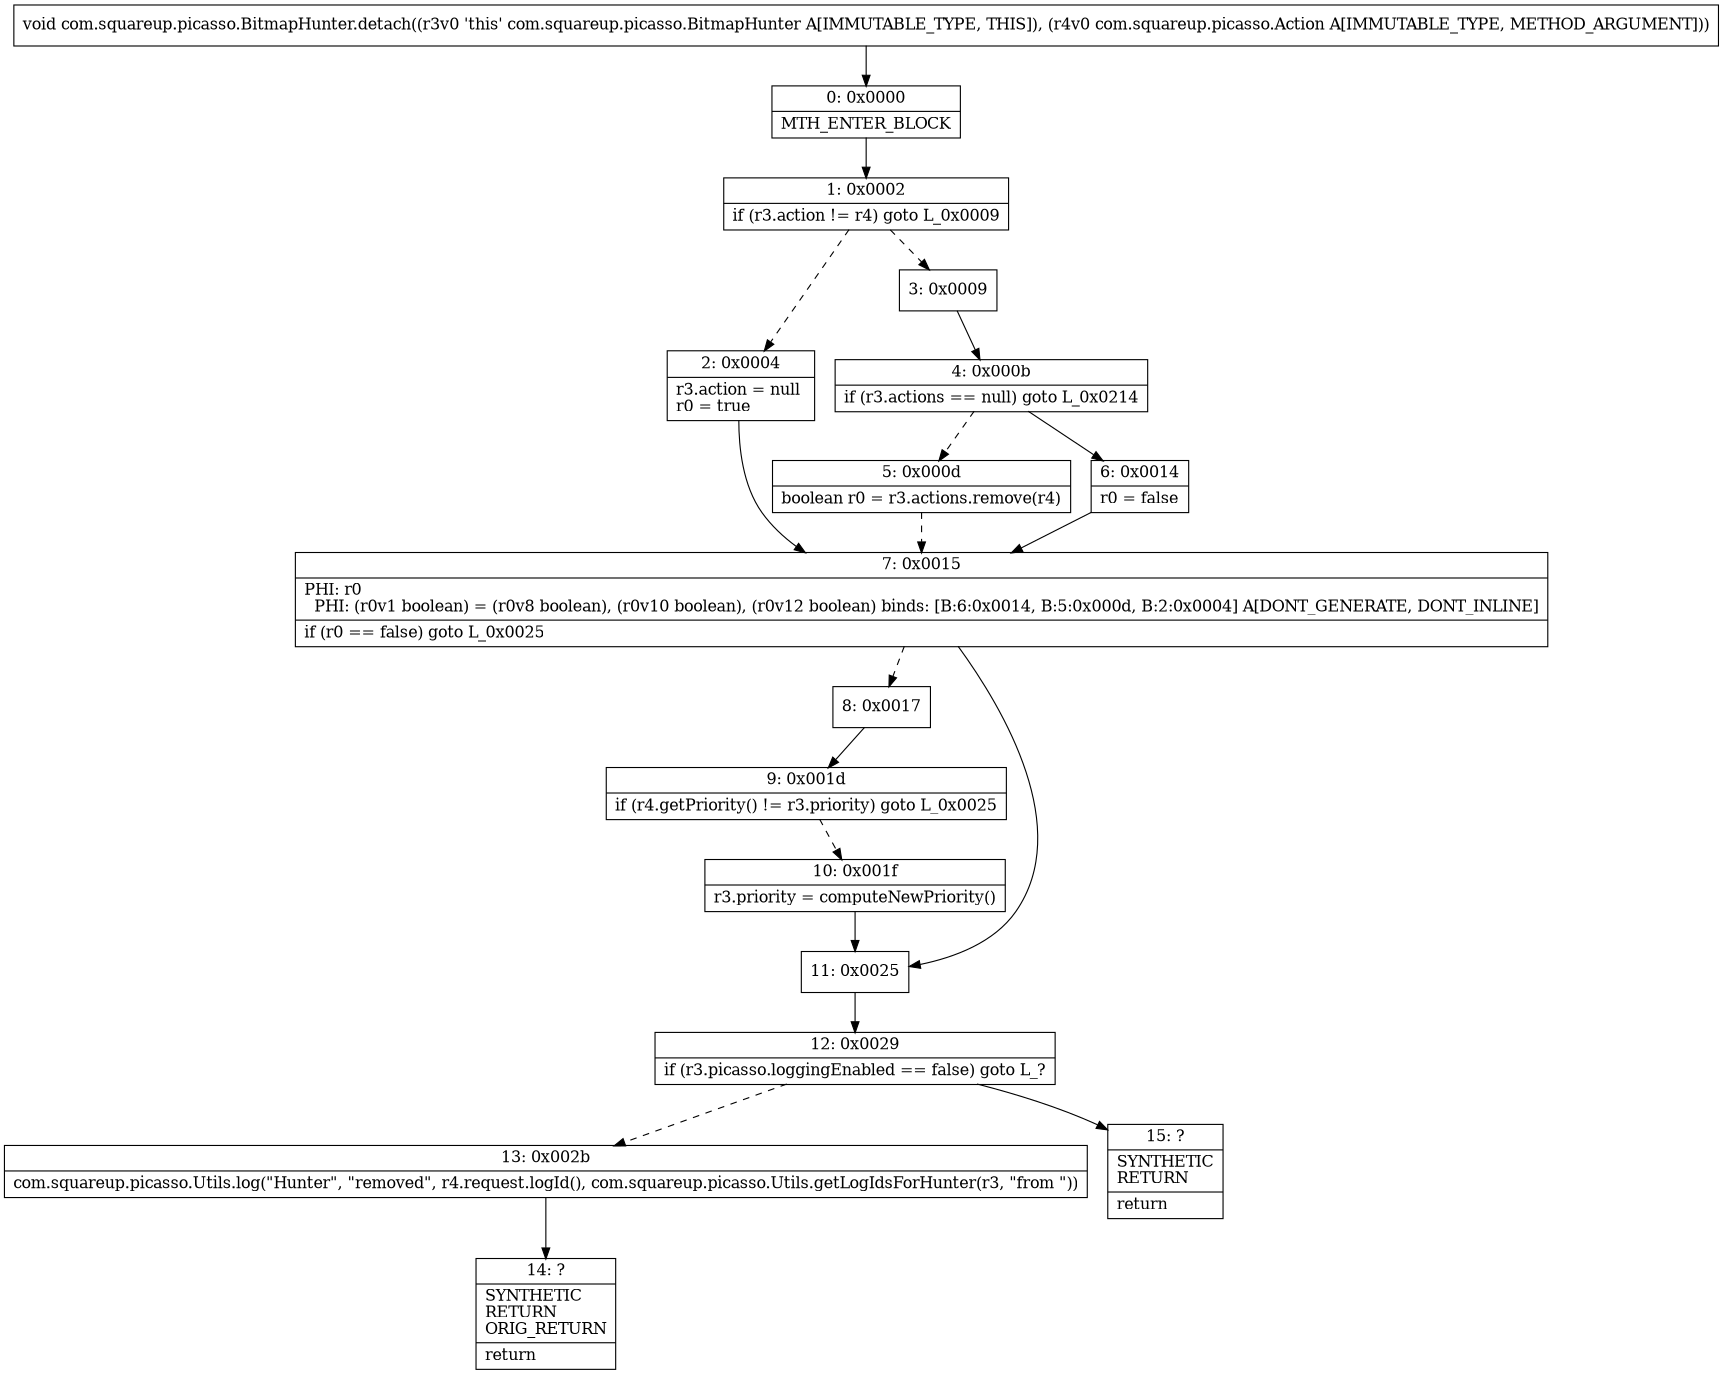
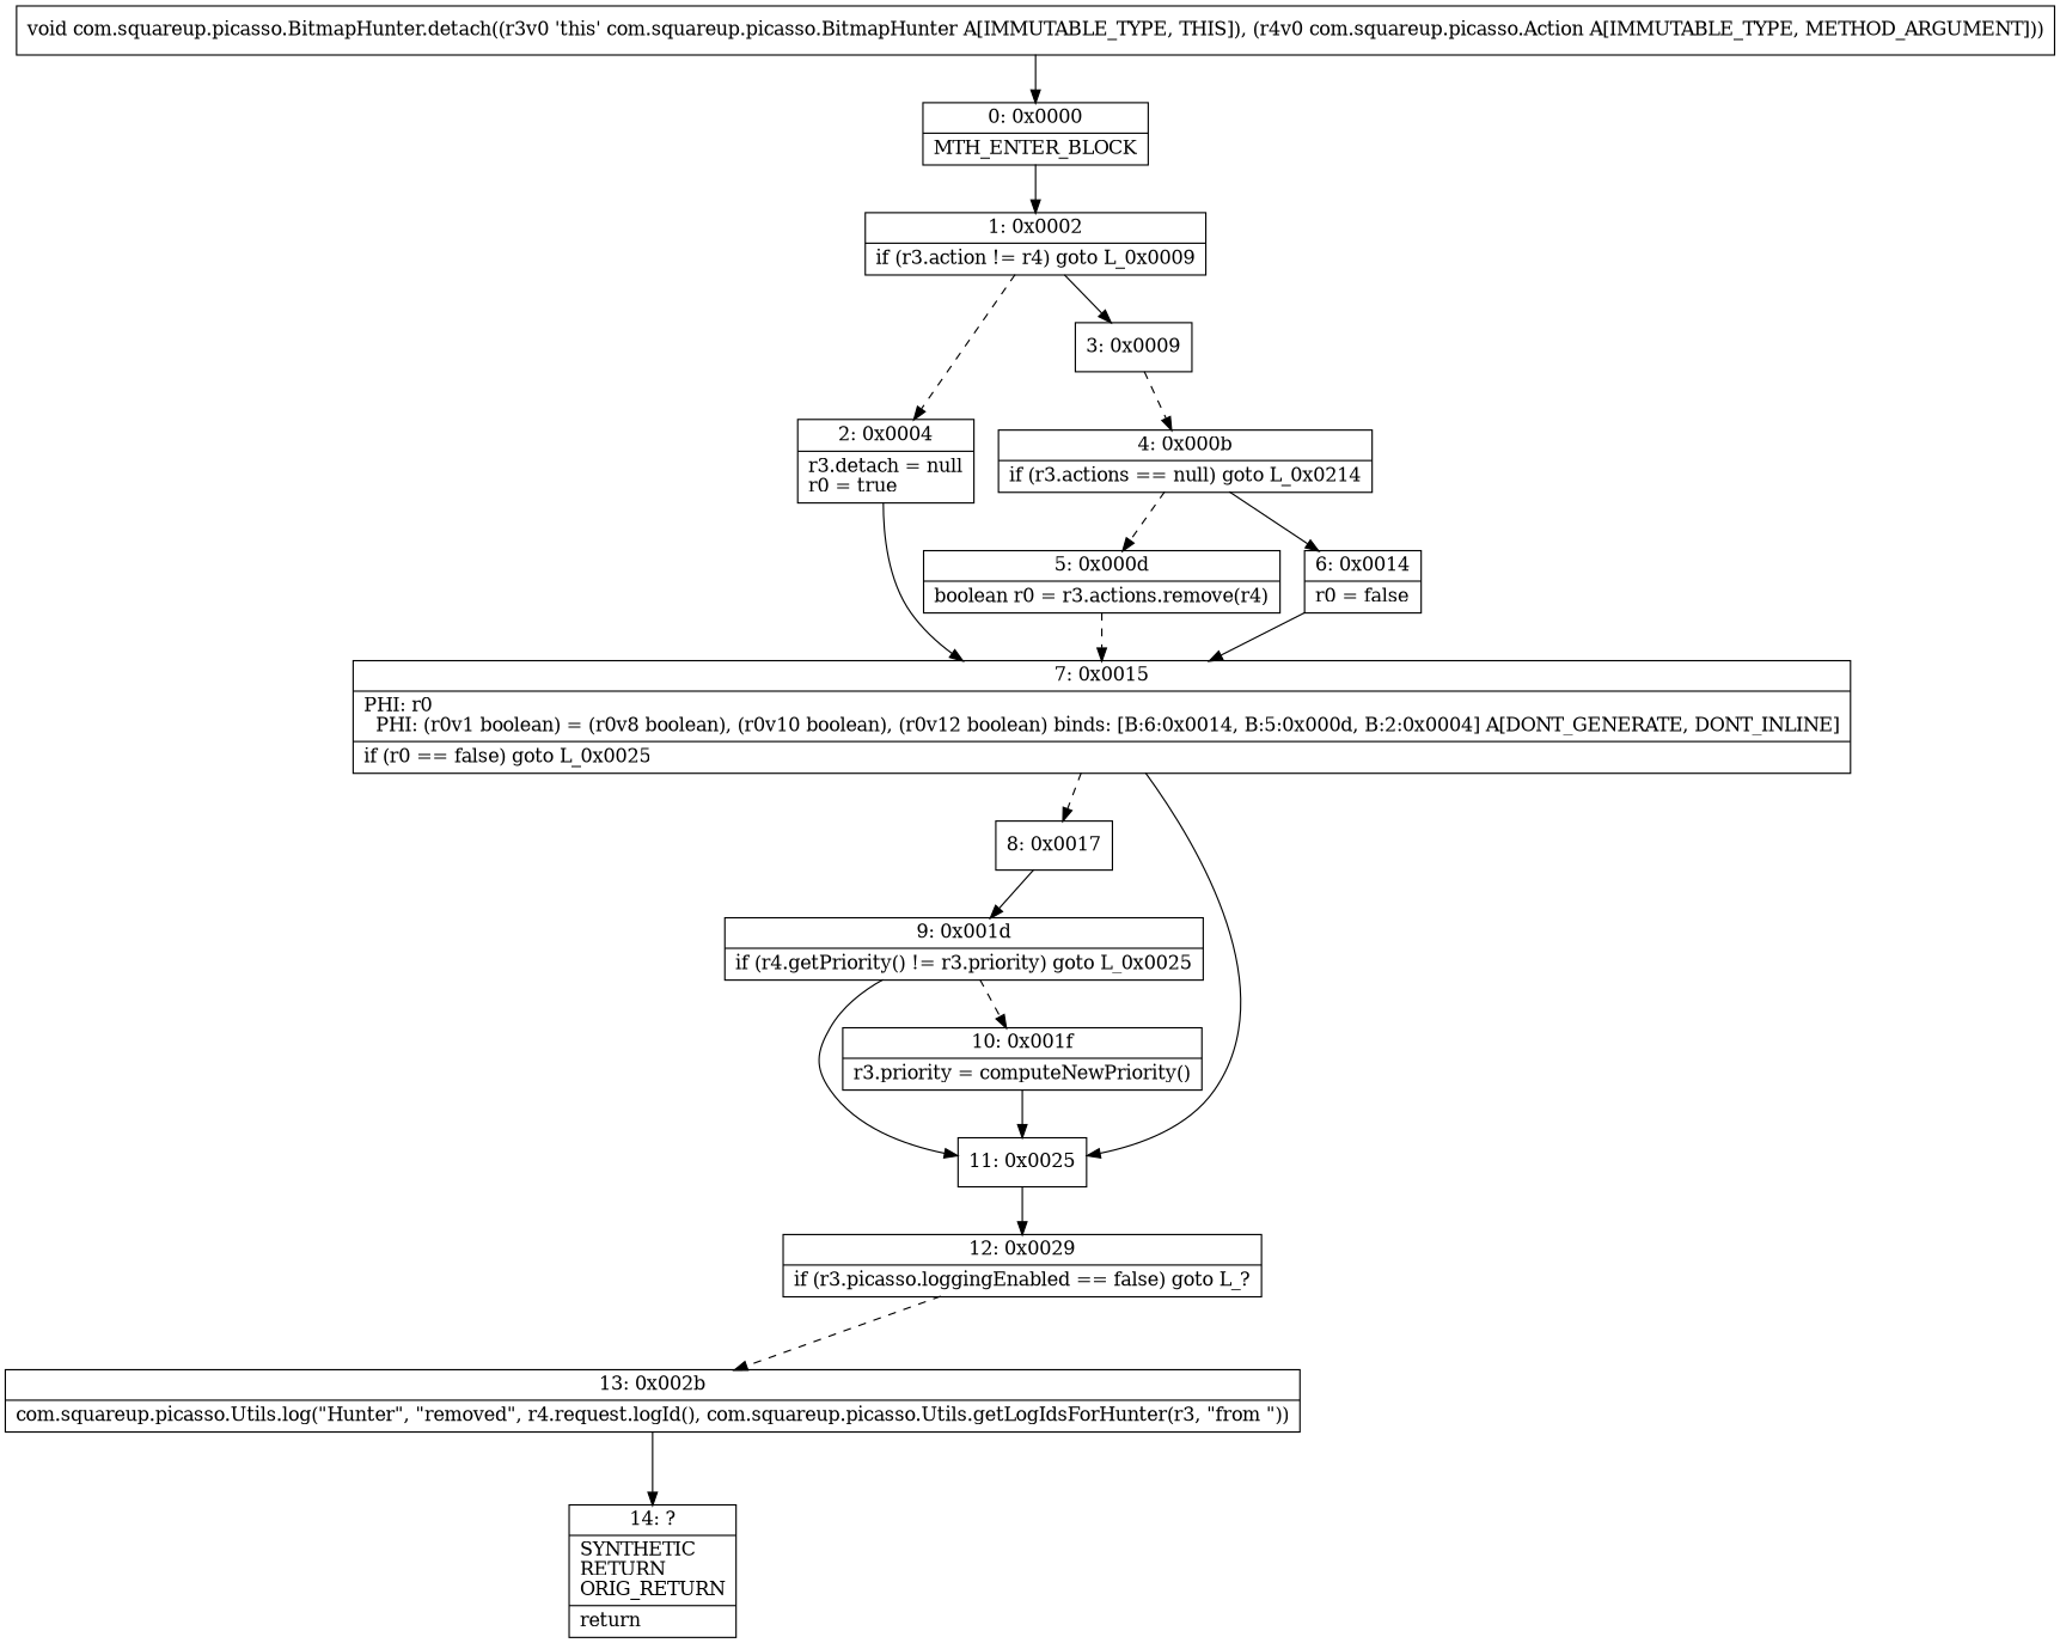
  digraph {
    node [shape=record]
    n1 [label="{0\:\ 0x0000|MTH_ENTER_BLOCK\l}"]
    n2 [label="{1\:\ 0x0002|if (r3.action != r4) goto L_0x0009\l}"]
-   n3 [label="{2\:\ 0x0004|r3.action = null\lr0 = true\l}"]
+   n3 [label="{2\:\ 0x0004|r3.detach = null\lr0 = true\l}"]
    n4 [label="{3\:\ 0x0009}"]
    n5 [label="{7\:\ 0x0015|PHI: r0 \l  PHI: (r0v1 boolean) = (r0v8 boolean), (r0v10 boolean), (r0v12 boolean) binds: [B:6:0x0014, B:5:0x000d, B:2:0x0004] A[DONT_GENERATE, DONT_INLINE]\l|if (r0 == false) goto L_0x0025\l}"]
    n6 [label="{4\:\ 0x000b|if (r3.actions == null) goto L_0x0214\l}"]
    n7 [label="{8\:\ 0x0017}"]
    n8 [label="{11\:\ 0x0025}"]
    n9 [label="{5\:\ 0x000d|boolean r0 = r3.actions.remove(r4)\l}"]
    n10 [label="{6\:\ 0x0014|r0 = false\l}"]
    n11 [label="{9\:\ 0x001d|if (r4.getPriority() != r3.priority) goto L_0x0025\l}"]
    n12 [label="{12\:\ 0x0029|if (r3.picasso.loggingEnabled == false) goto L_?\l}"]
    n13 [label="{10\:\ 0x001f|r3.priority = computeNewPriority()\l}"]
    n14 [label="{13\:\ 0x002b|com.squareup.picasso.Utils.log(\"Hunter\", \"removed\", r4.request.logId(), com.squareup.picasso.Utils.getLogIdsForHunter(r3, \"from \"))\l}"]
-   n15 [label="{15\:\ ?|SYNTHETIC\lRETURN\l|return\l}"]
    n16 [label="{14\:\ ?|SYNTHETIC\lRETURN\lORIG_RETURN\l|return\l}"]
    n17 [label="{void com.squareup.picasso.BitmapHunter.detach((r3v0 'this' com.squareup.picasso.BitmapHunter A[IMMUTABLE_TYPE, THIS]), (r4v0 com.squareup.picasso.Action A[IMMUTABLE_TYPE, METHOD_ARGUMENT])) }"]
    n1 -> n2
    n2 -> n3 [style=dashed]
-   n2 -> n4 [style=dashed]
+   n2 -> n4
    n3 -> n5
-   n4 -> n6
+   n4 -> n6 [style=dashed]
    n5 -> n7 [style=dashed]
    n5 -> n8
    n6 -> n9 [style=dashed]
    n6 -> n10
    n7 -> n11
    n8 -> n12
    n9 -> n5 [style=dashed]
    n10 -> n5
+   n11 -> n8
    n11 -> n13 [style=dashed]
    n12 -> n14 [style=dashed]
-   n12 -> n15
    n13 -> n8
    n14 -> n16
    n17 -> n1
  }
